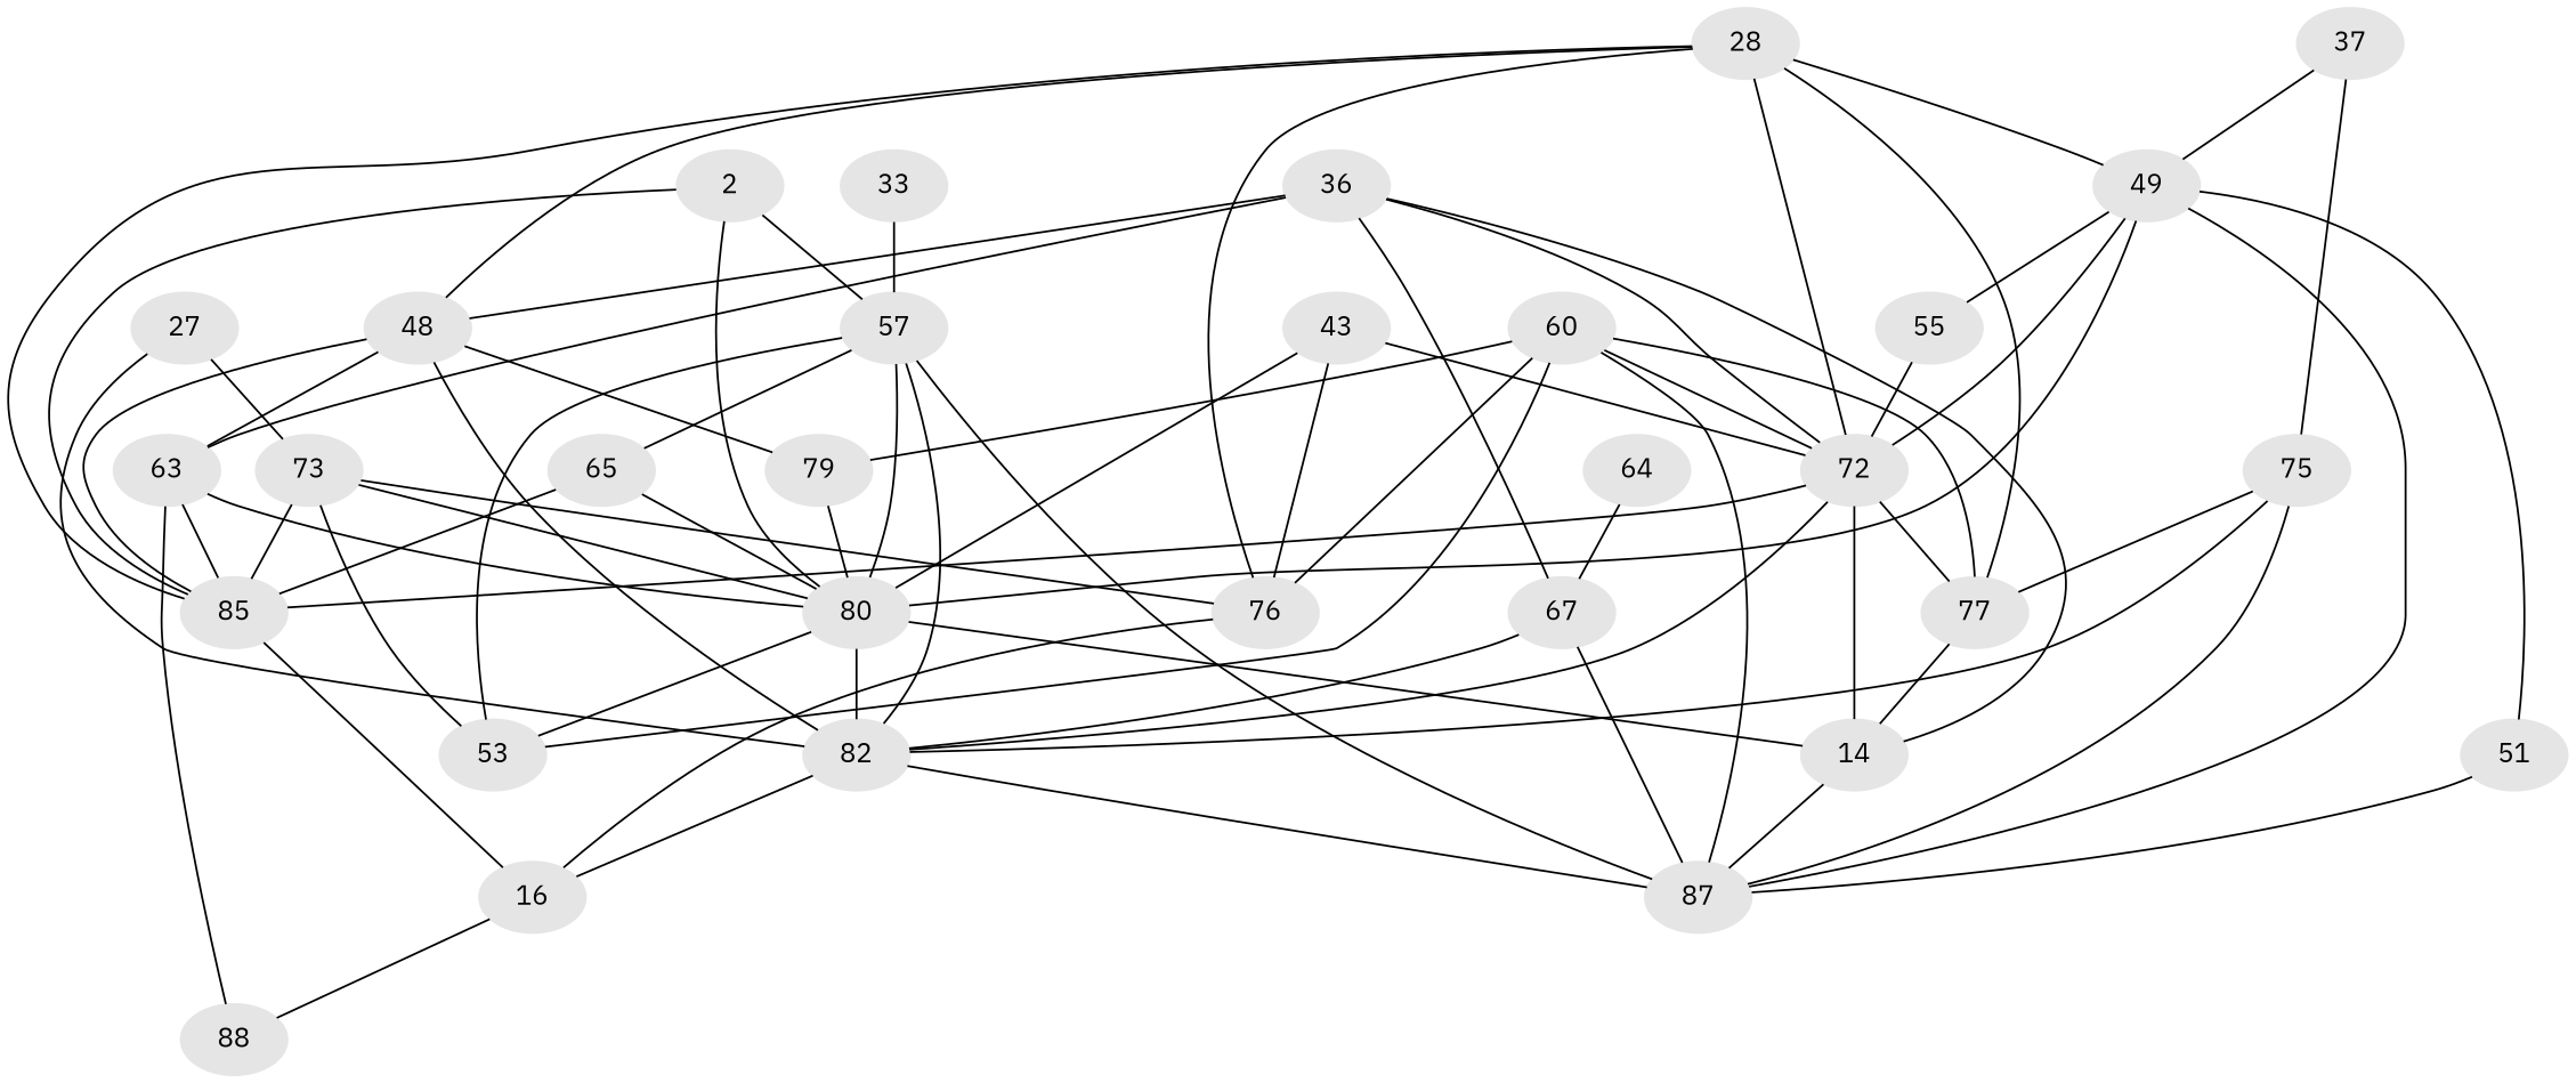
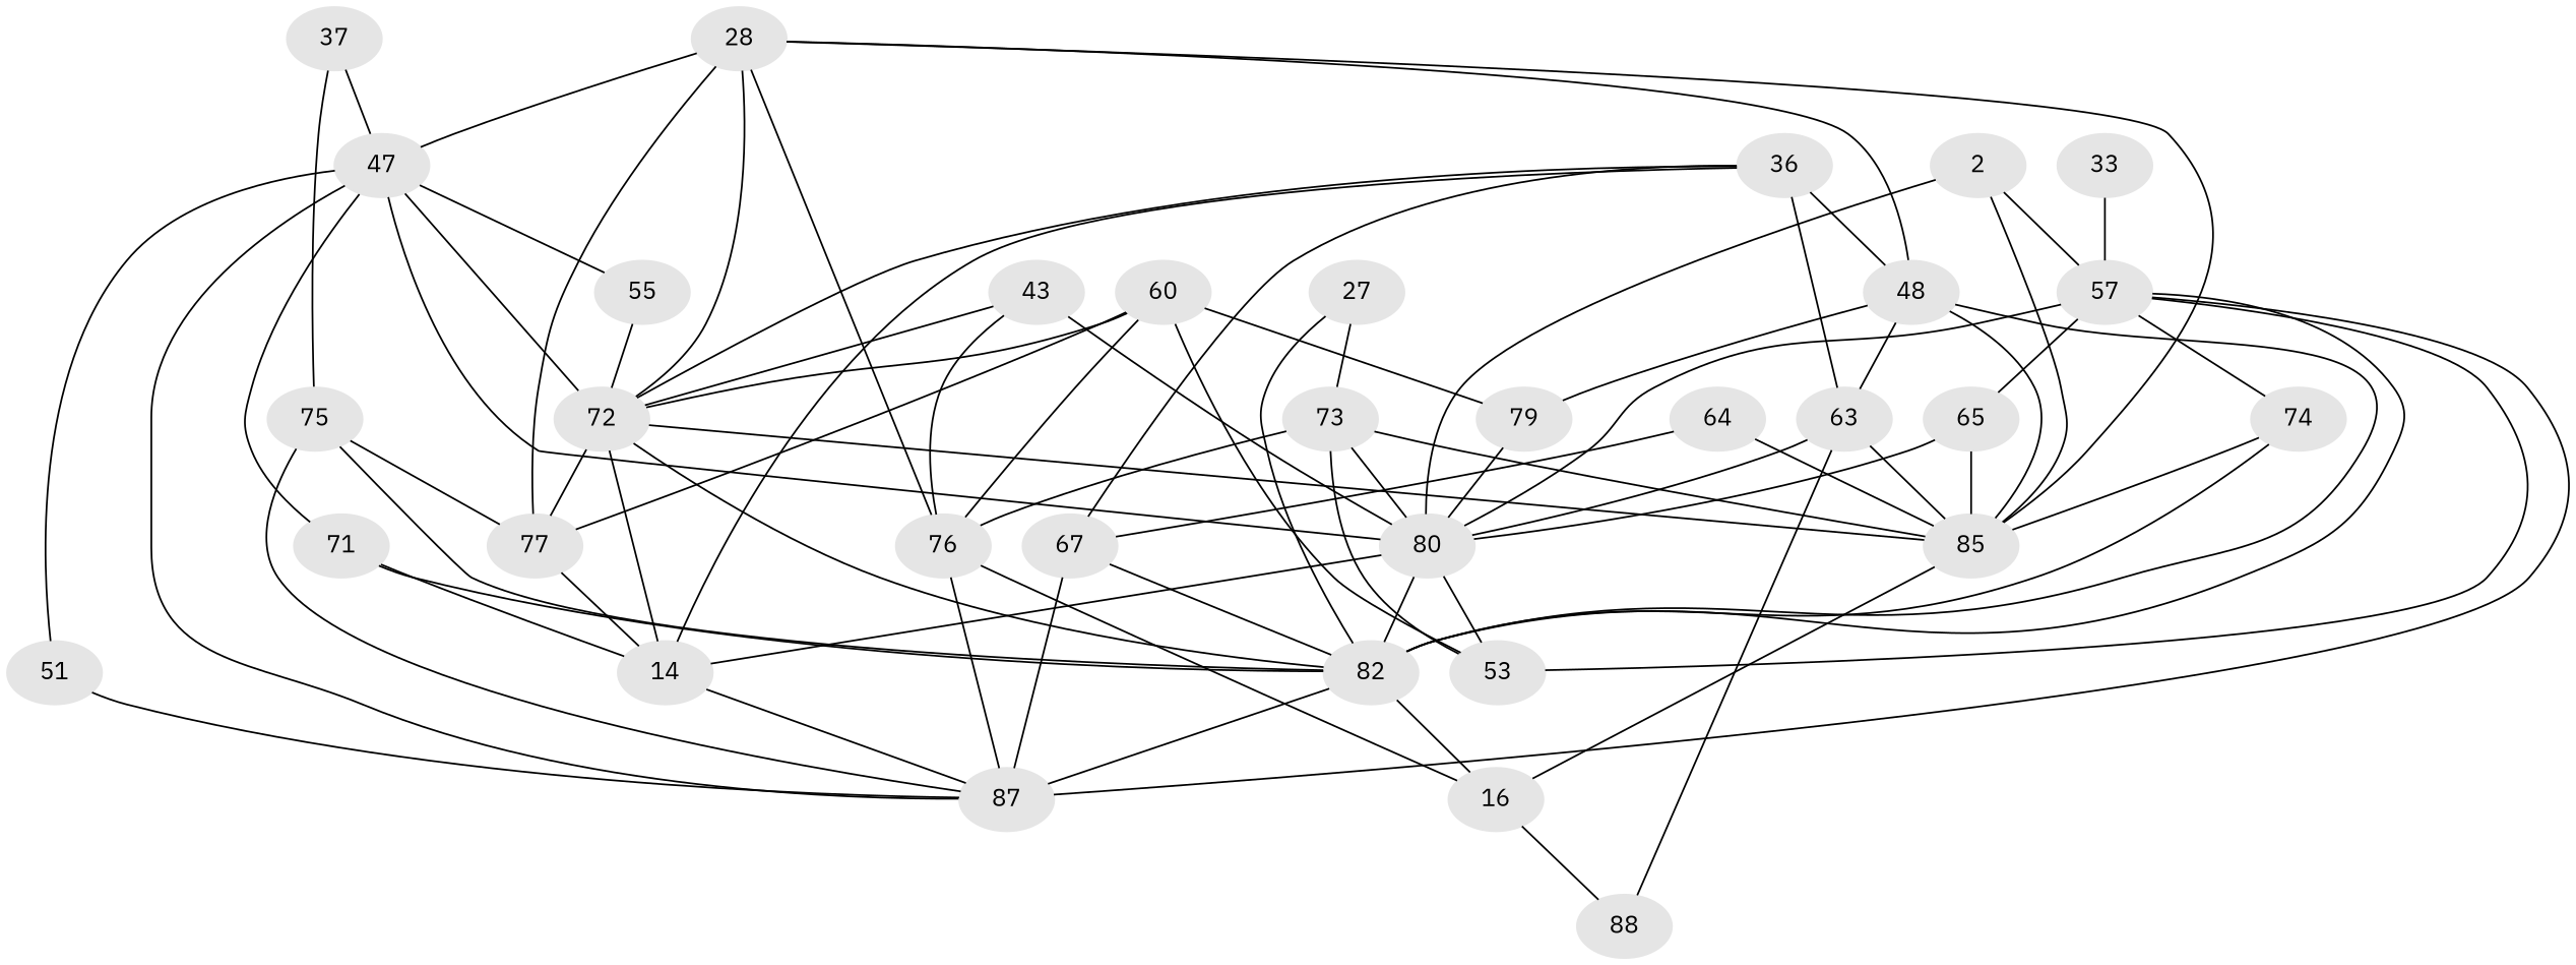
  graph {
    fontname="IBM Plex Sans"
    node [color=gray90 fontname="IBM Plex Sans" style=filled]
    edge [fontname="IBM Plex Sans"]
    57 [super="+2"]
    80 [super="+14+17+77+68+59"]
    82 [super="+58+61"]
    87 [super="+3+55+50"]
    65
+   74 [super="+45"]
    n7 [label=53 super="+81"]
    n8 [label=2]
    85 [super="+13+53+46"]
    n10 [label=14 super="+62"]
    n11 [label=16]
    73 [super="+30"]
    76 [super="+35+23"]
    27
    28 [super="+21"]
    48 [super="+25+42"]
-   49 [super="+12+34"]
+   49 [super="+12+34" label=47]
    72 [super="+47+69"]
    n19 [label=77 super="+24"]
    63 [super="+31"]
    79
    51
    n23 [label=55 super="+29"]
+   71 [super="+70"]
    33
    36 [super="+9"]
    67 [super="+32"]
    88
    37
    75 [super="+39"]
    43
    60 [super="+20"]
    64
    57 -- 80
    57 -- 82
    57 -- 87
    57 -- 65 [weight=2]
+   57 -- 74
    57 -- n7 [weight=2]
    80 -- 82 [weight=3]
    80 -- n7
    80 -- n10 [weight=2]
    82 -- 87 [weight=2]
    82 -- n11
    65 -- 80
    65 -- 85 [weight=2]
+   74 -- 82
+   74 -- 85
    n8 -- 57 [weight=2]
    n8 -- 80
    n8 -- 85
    85 -- n11
    n10 -- 87
    n11 -- 88
    73 -- 80
    73 -- n7
    73 -- 85 [weight=2]
    73 -- 76
-   60 -- 87
+   76 -- 87
    76 -- n11
    27 -- 82
    27 -- 73
    28 -- 85 [weight=2]
    28 -- 76 [weight=2]
    28 -- 48
    28 -- 49 [weight=3]
    28 -- 72
    28 -- n19 [weight=2]
    48 -- 82 [weight=5]
    48 -- 85 [weight=2]
    48 -- 63
    48 -- 79
    49 -- 80
    49 -- 87
    49 -- 72
    49 -- 51
    49 -- n23 [weight=2]
+   49 -- 71
    72 -- 82 [weight=3]
    72 -- 85 [weight=2]
    72 -- n10
    72 -- n19
    n19 -- n10 [weight=2]
    63 -- 80
    63 -- 85
    63 -- 88
    79 -- 80 [weight=2]
    51 -- 87
    n23 -- 72 [weight=2]
+   71 -- 82
+   71 -- n10
    33 -- 57 [weight=2]
    36 -- n10
    36 -- 48 [weight=3]
    36 -- 72
    36 -- 63
    36 -- 67
    67 -- 82 [weight=2]
    67 -- 87 [weight=2]
    37 -- 49
    37 -- 75
    75 -- 82
    75 -- 87
    75 -- n19 [weight=2]
    43 -- 80
    43 -- 76 [weight=2]
    43 -- 72
    60 -- n7
    60 -- 76 [weight=2]
    60 -- 72
    60 -- n19
    60 -- 79
+   64 -- 85
    64 -- 67
  }
